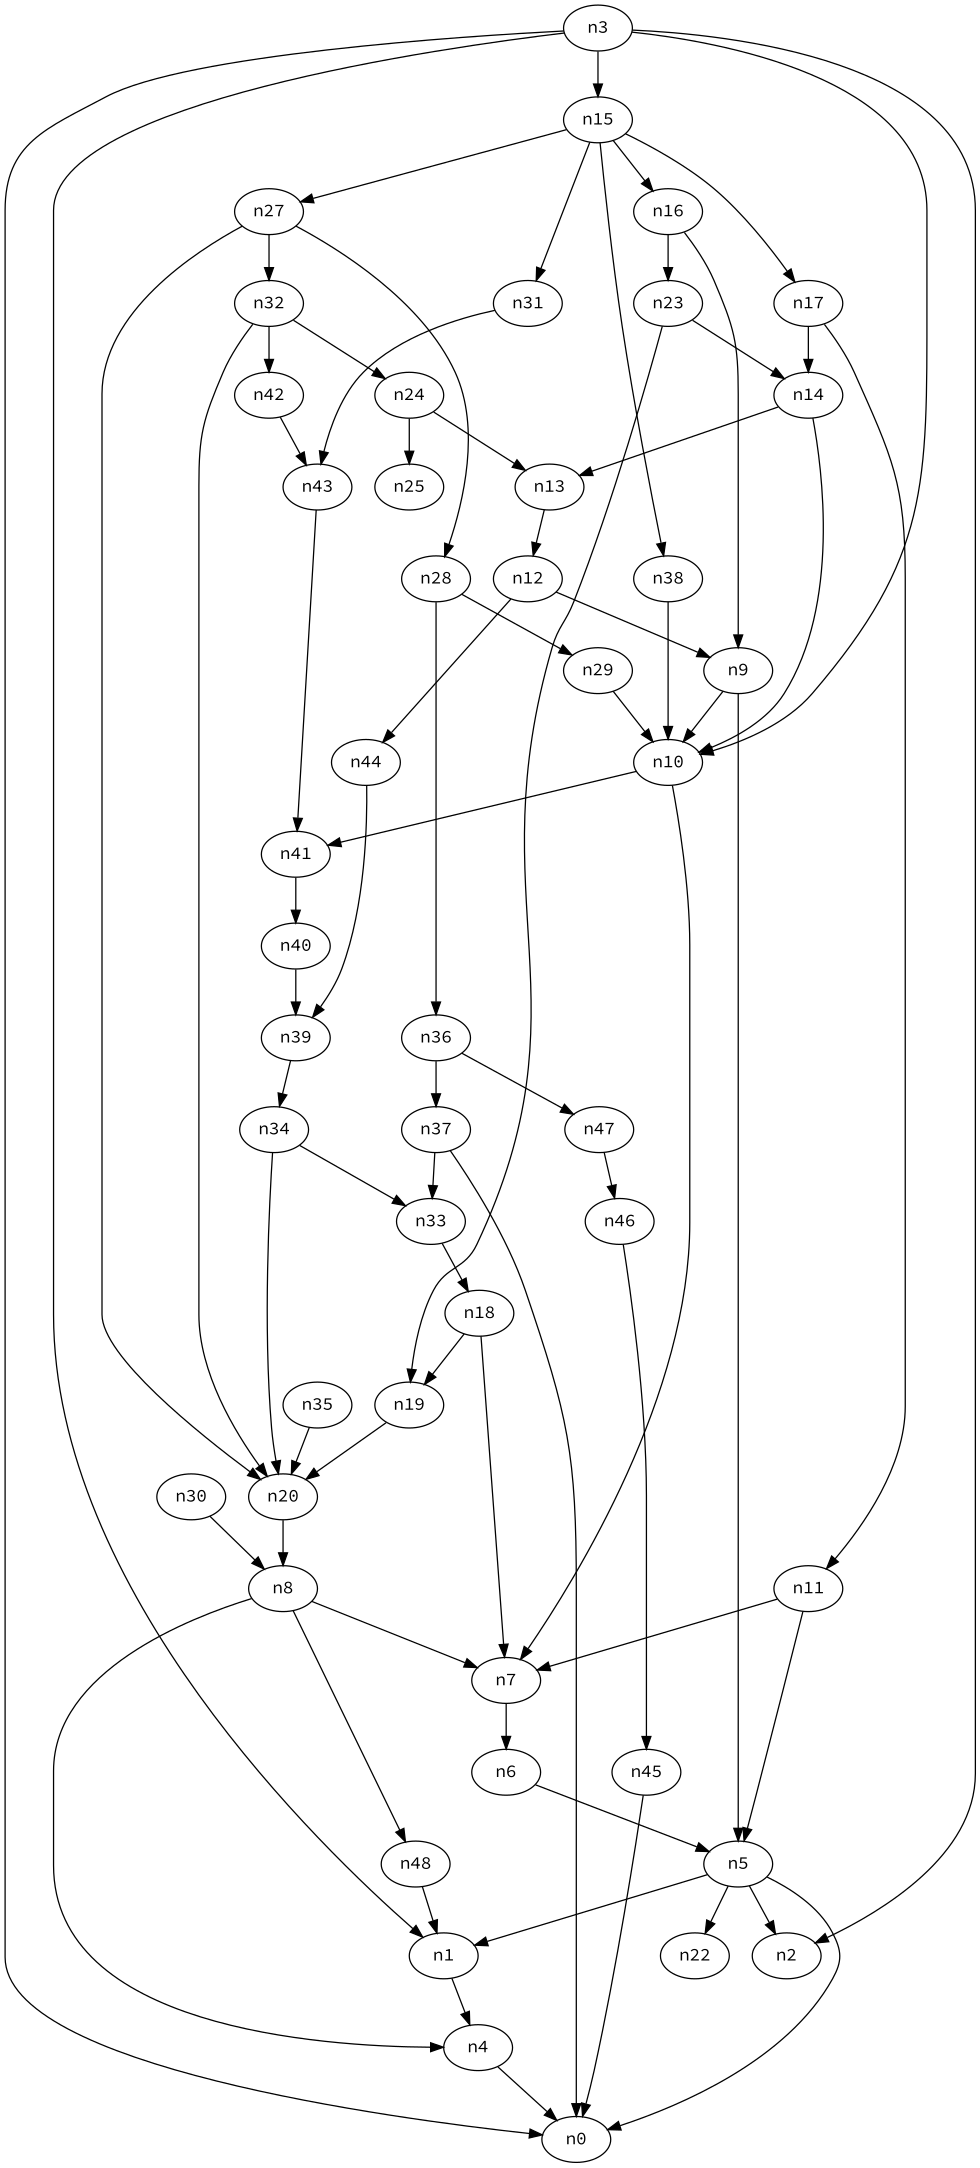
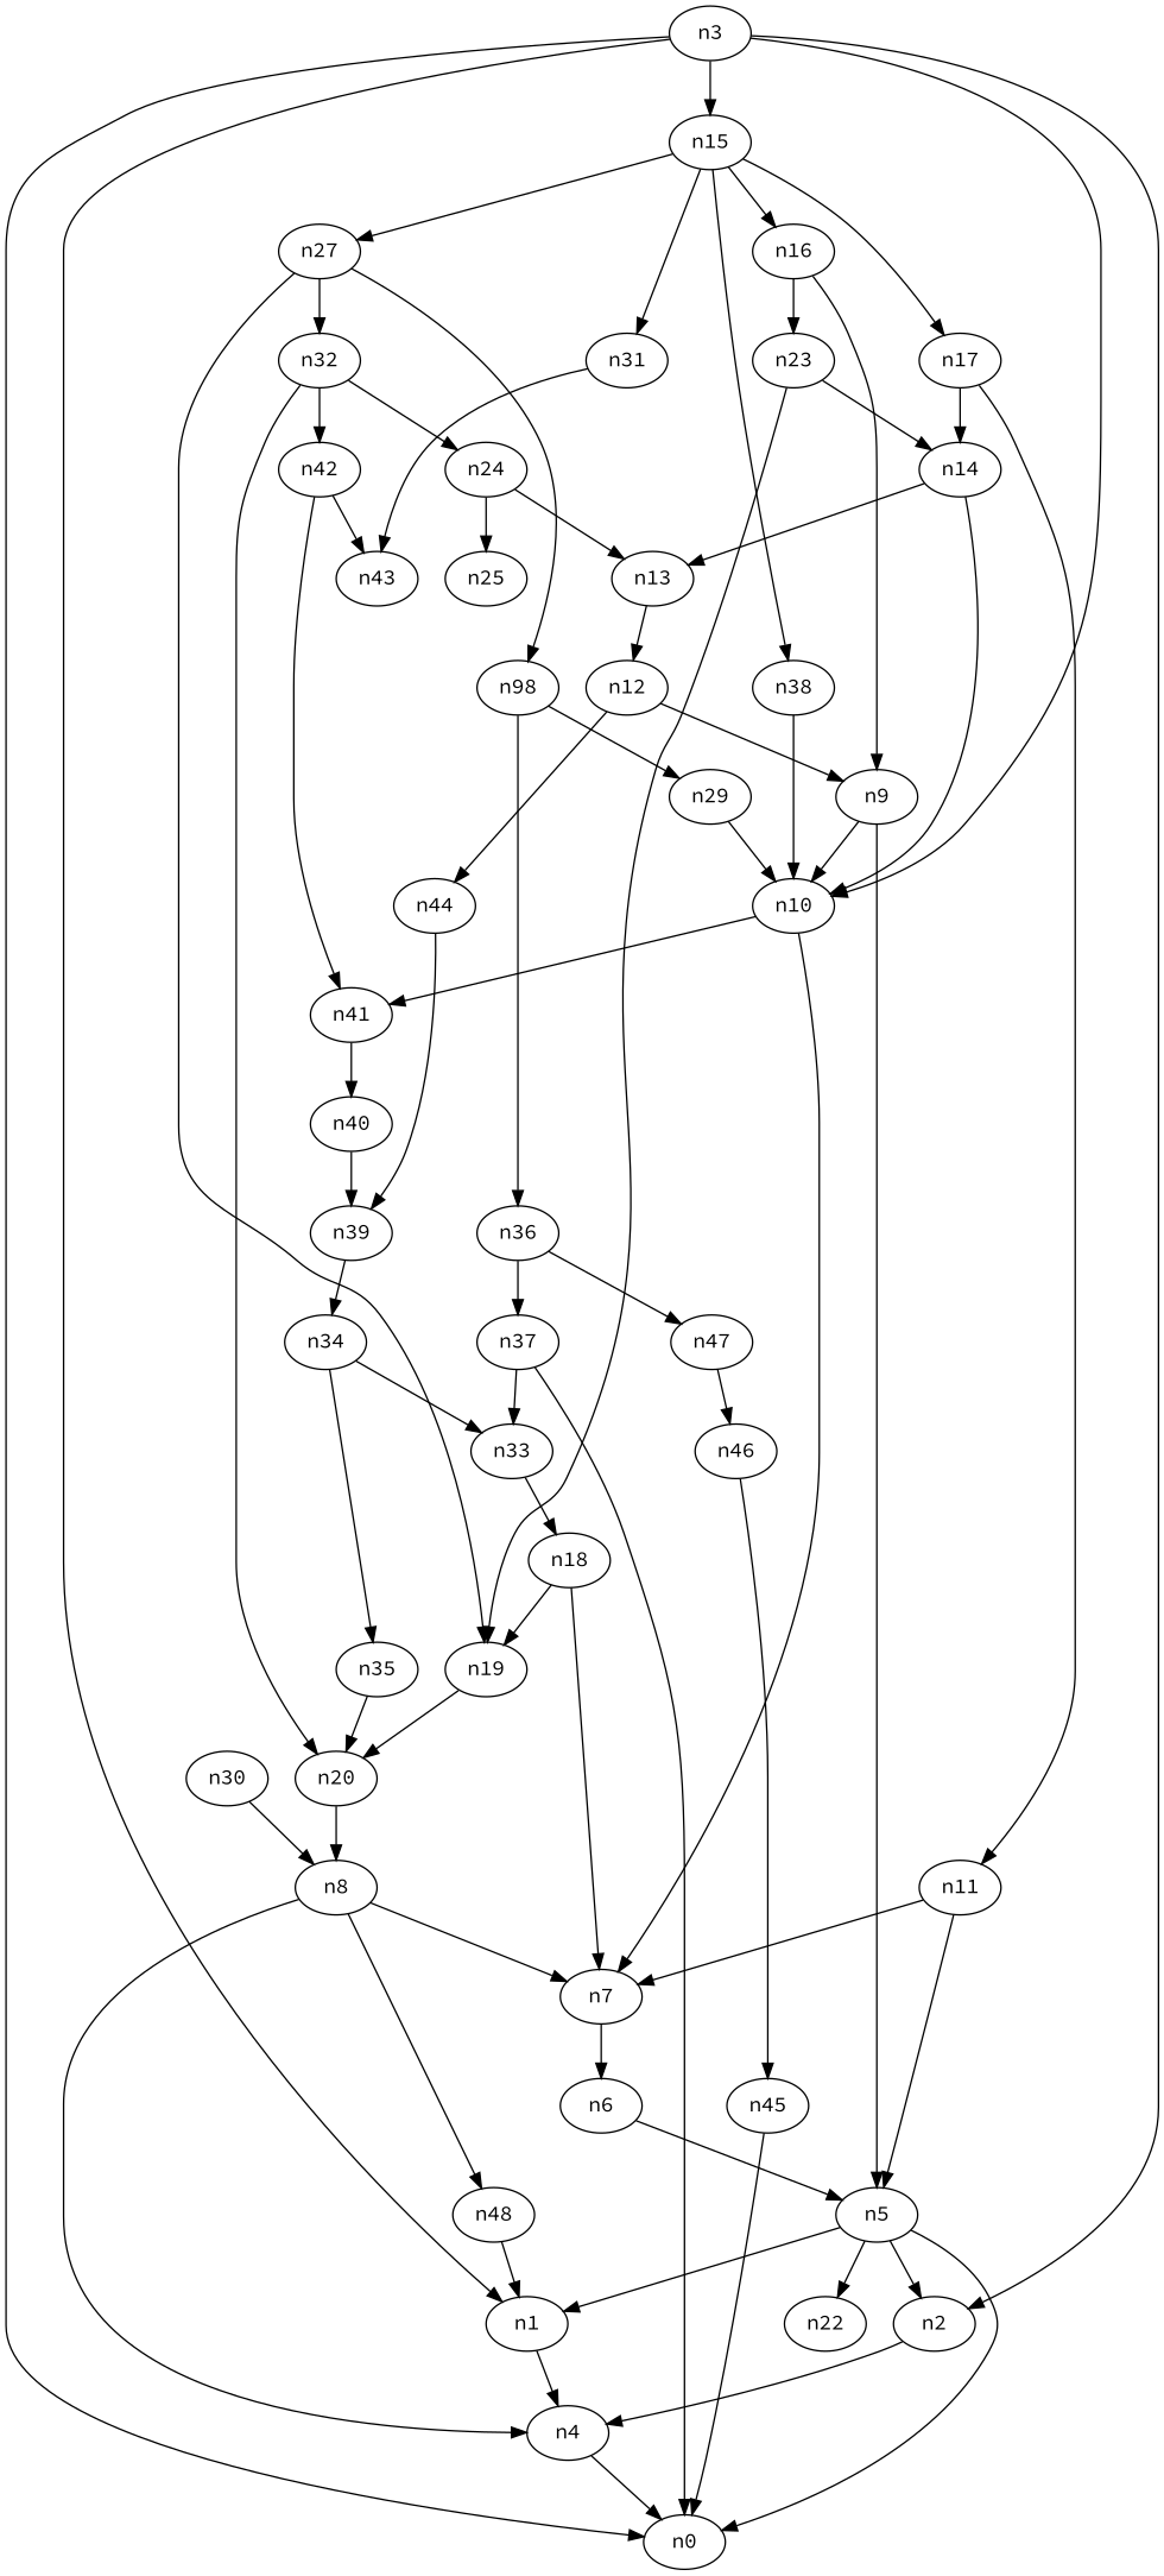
  digraph {
    fontname="Source Code Pro"
    node [fontname="Source Code Pro"]
    edge [fontname="Source Code Pro"]
    n1
    n4
    n0
    n2
    n3
    n10
    n15
    n7
    n41
    n16
    n17
    n27
    n31
    n38
    n6
    n40
    n9
    n23
    n11
    n14
    n19
-   n28
+   n28 [label=n98]
    n32
    n43
    n5
    n22
    n8
    n48
    n39
    n12
    n44
    n34
    n13
    n20
    n29
    n36
    n24
    n42
    n30
    n18
    n25
    n37
    n47
    n33
    n46
    n35
    n45
    n1 -> n4
    n4 -> n0
+   n2 -> n4
    n3 -> n1
    n3 -> n0
    n3 -> n2
    n3 -> n10
    n3 -> n15
    n10 -> n7
    n10 -> n41
    n15 -> n16
    n15 -> n17
    n15 -> n27
    n15 -> n31
    n15 -> n38
    n7 -> n6
    n41 -> n40
    n16 -> n9
    n16 -> n23
    n17 -> n11
    n17 -> n14
-   n27 -> n20
+   n27 -> n19
    n27 -> n28
    n27 -> n32
    n31 -> n43
    n38 -> n10
    n6 -> n5
    n40 -> n39
    n9 -> n10
    n9 -> n5
    n23 -> n14
    n23 -> n19
    n11 -> n7
    n11 -> n5
    n14 -> n10
    n14 -> n13
    n19 -> n20
    n28 -> n29
    n28 -> n36
    n32 -> n20
    n32 -> n24
    n32 -> n42
-   n43 -> n41
+   n42 -> n41
    n5 -> n1
    n5 -> n0
    n5 -> n2
    n5 -> n22
    n8 -> n4
    n8 -> n7
    n8 -> n48
    n48 -> n1
    n39 -> n34
    n12 -> n9
    n12 -> n44
    n44 -> n39
    n34 -> n33
-   n34 -> n20
+   n34 -> n35
    n13 -> n12
    n20 -> n8
    n29 -> n10
    n36 -> n37
    n36 -> n47
    n24 -> n13
    n24 -> n25
    n42 -> n43
    n30 -> n8
    n18 -> n7
    n18 -> n19
    n37 -> n0
    n37 -> n33
    n47 -> n46
    n33 -> n18
    n46 -> n45
    n35 -> n20
    n45 -> n0
  }
